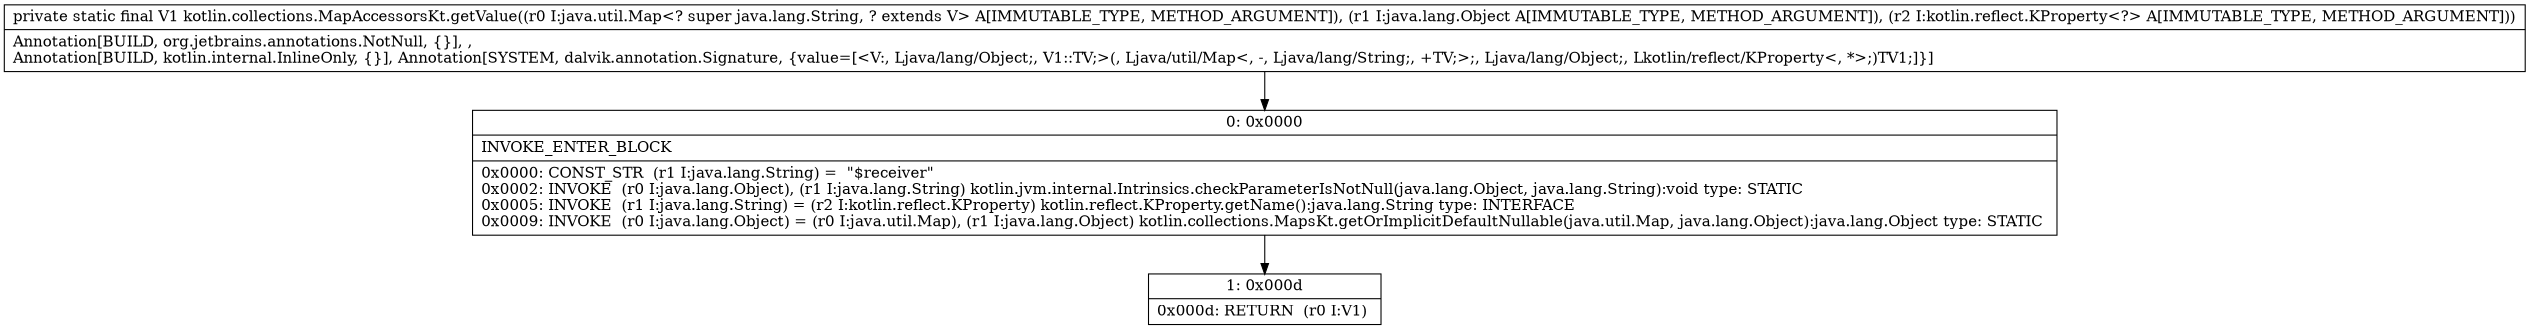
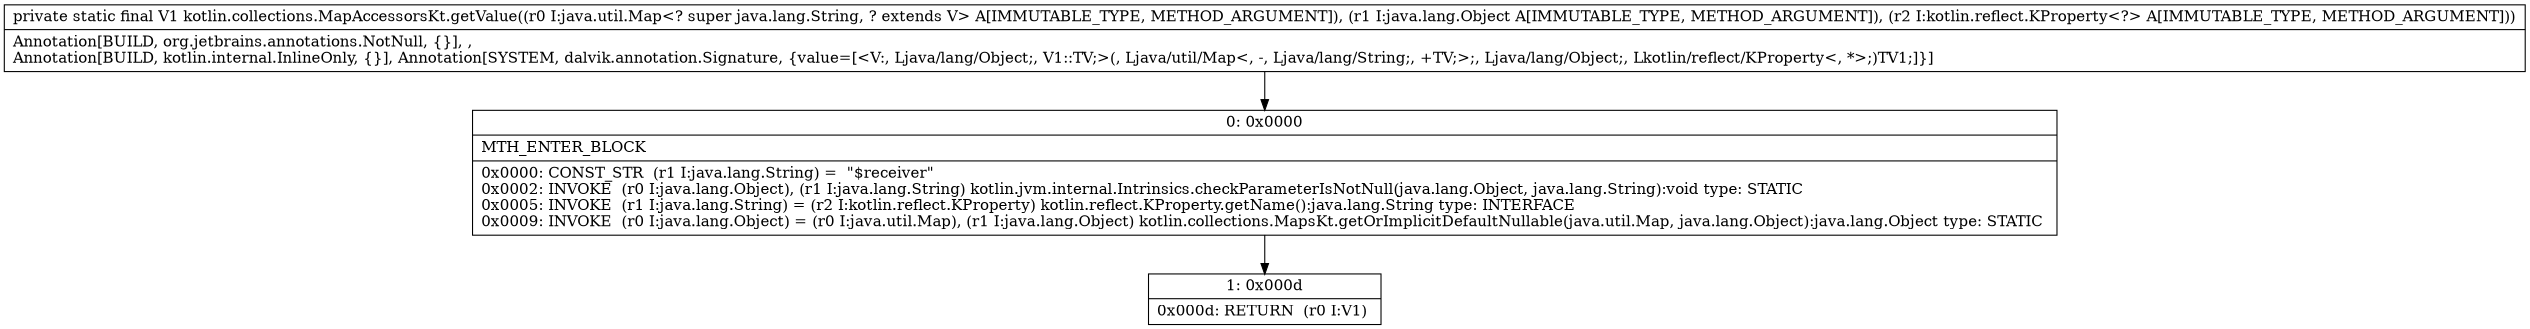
  digraph {
    node [shape=record]
-   n1 [label="{0\:\ 0x0000|INVOKE_ENTER_BLOCK\l|0x0000: CONST_STR  (r1 I:java.lang.String) =  \"$receiver\" \l0x0002: INVOKE  (r0 I:java.lang.Object), (r1 I:java.lang.String) kotlin.jvm.internal.Intrinsics.checkParameterIsNotNull(java.lang.Object, java.lang.String):void type: STATIC \l0x0005: INVOKE  (r1 I:java.lang.String) = (r2 I:kotlin.reflect.KProperty) kotlin.reflect.KProperty.getName():java.lang.String type: INTERFACE \l0x0009: INVOKE  (r0 I:java.lang.Object) = (r0 I:java.util.Map), (r1 I:java.lang.Object) kotlin.collections.MapsKt.getOrImplicitDefaultNullable(java.util.Map, java.lang.Object):java.lang.Object type: STATIC \l}"]
+   n1 [label="{0\:\ 0x0000|MTH_ENTER_BLOCK\l|0x0000: CONST_STR  (r1 I:java.lang.String) =  \"$receiver\" \l0x0002: INVOKE  (r0 I:java.lang.Object), (r1 I:java.lang.String) kotlin.jvm.internal.Intrinsics.checkParameterIsNotNull(java.lang.Object, java.lang.String):void type: STATIC \l0x0005: INVOKE  (r1 I:java.lang.String) = (r2 I:kotlin.reflect.KProperty) kotlin.reflect.KProperty.getName():java.lang.String type: INTERFACE \l0x0009: INVOKE  (r0 I:java.lang.Object) = (r0 I:java.util.Map), (r1 I:java.lang.Object) kotlin.collections.MapsKt.getOrImplicitDefaultNullable(java.util.Map, java.lang.Object):java.lang.Object type: STATIC \l}"]
    n2 [label="{1\:\ 0x000d|0x000d: RETURN  (r0 I:V1) \l}"]
    n3 [label="{private static final V1 kotlin.collections.MapAccessorsKt.getValue((r0 I:java.util.Map\<? super java.lang.String, ? extends V\> A[IMMUTABLE_TYPE, METHOD_ARGUMENT]), (r1 I:java.lang.Object A[IMMUTABLE_TYPE, METHOD_ARGUMENT]), (r2 I:kotlin.reflect.KProperty\<?\> A[IMMUTABLE_TYPE, METHOD_ARGUMENT]))  | Annotation[BUILD, org.jetbrains.annotations.NotNull, \{\}], , \lAnnotation[BUILD, kotlin.internal.InlineOnly, \{\}], Annotation[SYSTEM, dalvik.annotation.Signature, \{value=[\<V:, Ljava\/lang\/Object;, V1::TV;\>(, Ljava\/util\/Map\<, \-, Ljava\/lang\/String;, +TV;\>;, Ljava\/lang\/Object;, Lkotlin\/reflect\/KProperty\<, *\>;)TV1;]\}]\l}"]
    n1 -> n2
    n3 -> n1
  }
